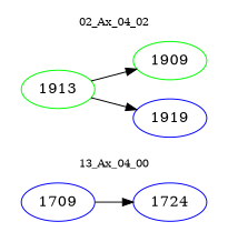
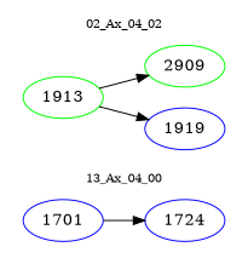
  digraph {
    rankdir=LR
    node [color=blue]
    edge [color=black]
-   n1 [label=1709]
+   n1 [label=1701]
    n2 [label=1724]
    n3 [color=green label=1913]
    n4 [label=1919]
-   n5 [color=green label=1909]
+   n5 [color=green label=2909]
    subgraph cluster_1 {
      color=white
      fontsize=10
      label="13_Ax_04_00"
      n1
      n2
    }
    subgraph cluster_2 {
      color=white
      fontsize=10
      label="02_Ax_04_02"
      n3
      n4
      n5
    }
    n1 -> n2
    n3 -> n4
    n3 -> n5
  }
